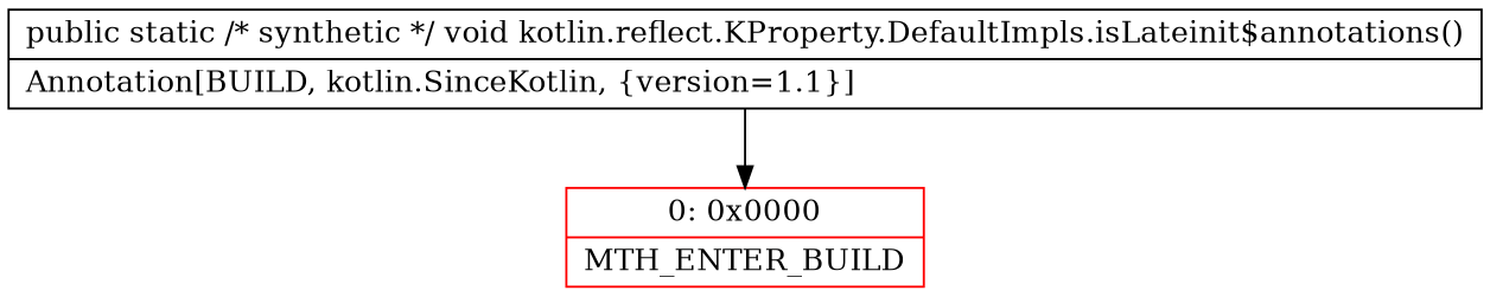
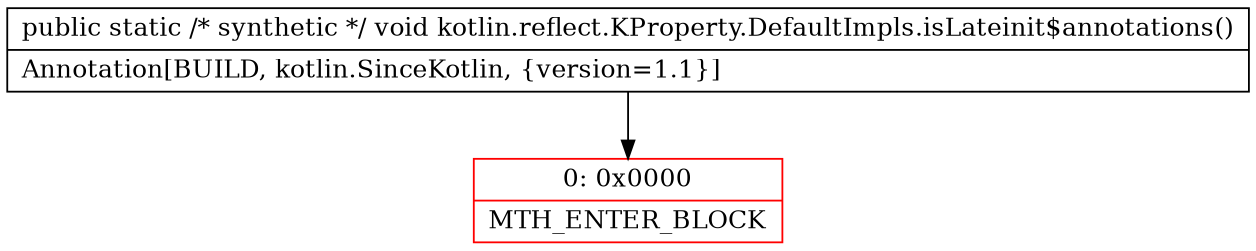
  digraph {
    node [shape=record]
-   n1 [color=red label="{0\:\ 0x0000|MTH_ENTER_BUILD\l}"]
+   n1 [color=red label="{0\:\ 0x0000|MTH_ENTER_BLOCK\l}"]
    n2 [label="{public static \/* synthetic *\/ void kotlin.reflect.KProperty.DefaultImpls.isLateinit$annotations()  | Annotation[BUILD, kotlin.SinceKotlin, \{version=1.1\}]\l}"]
    subgraph cluster_1 {
      label="R(0)"
    }
    n2 -> n1
  }
